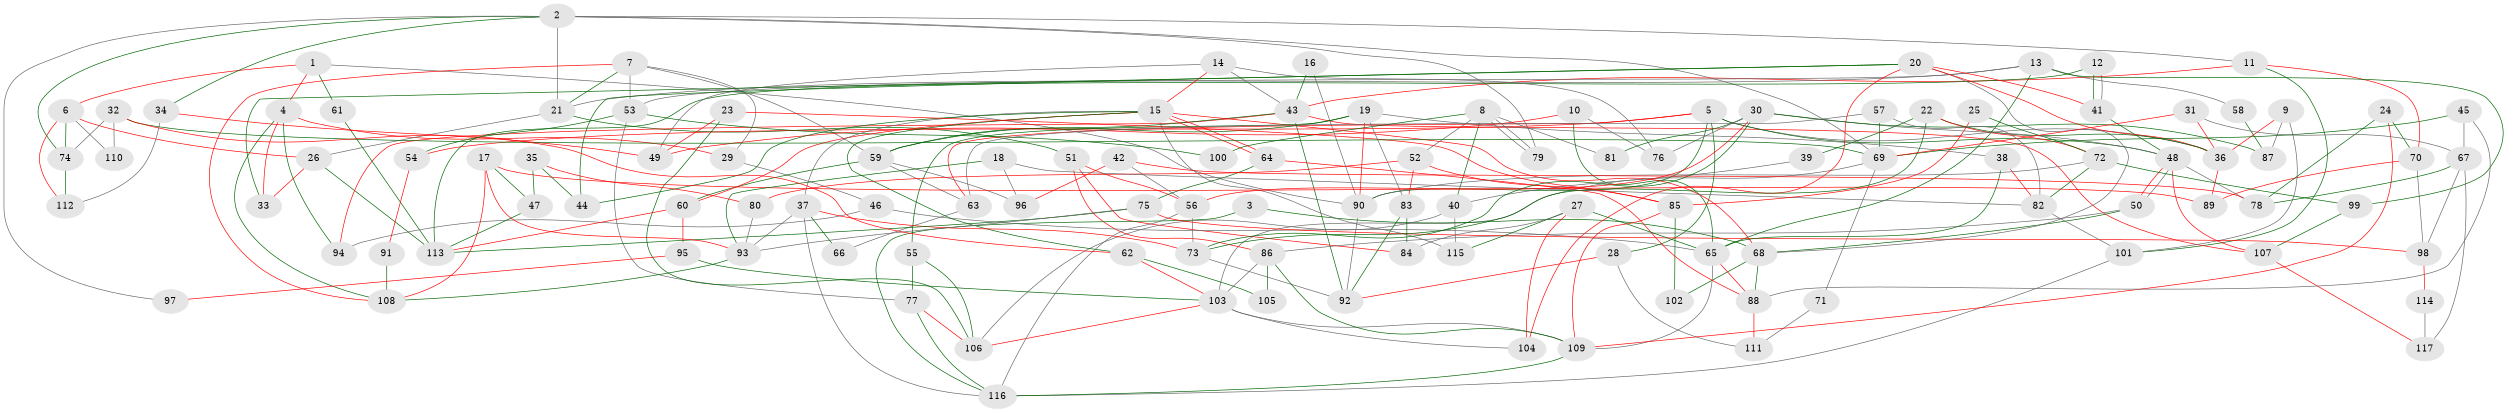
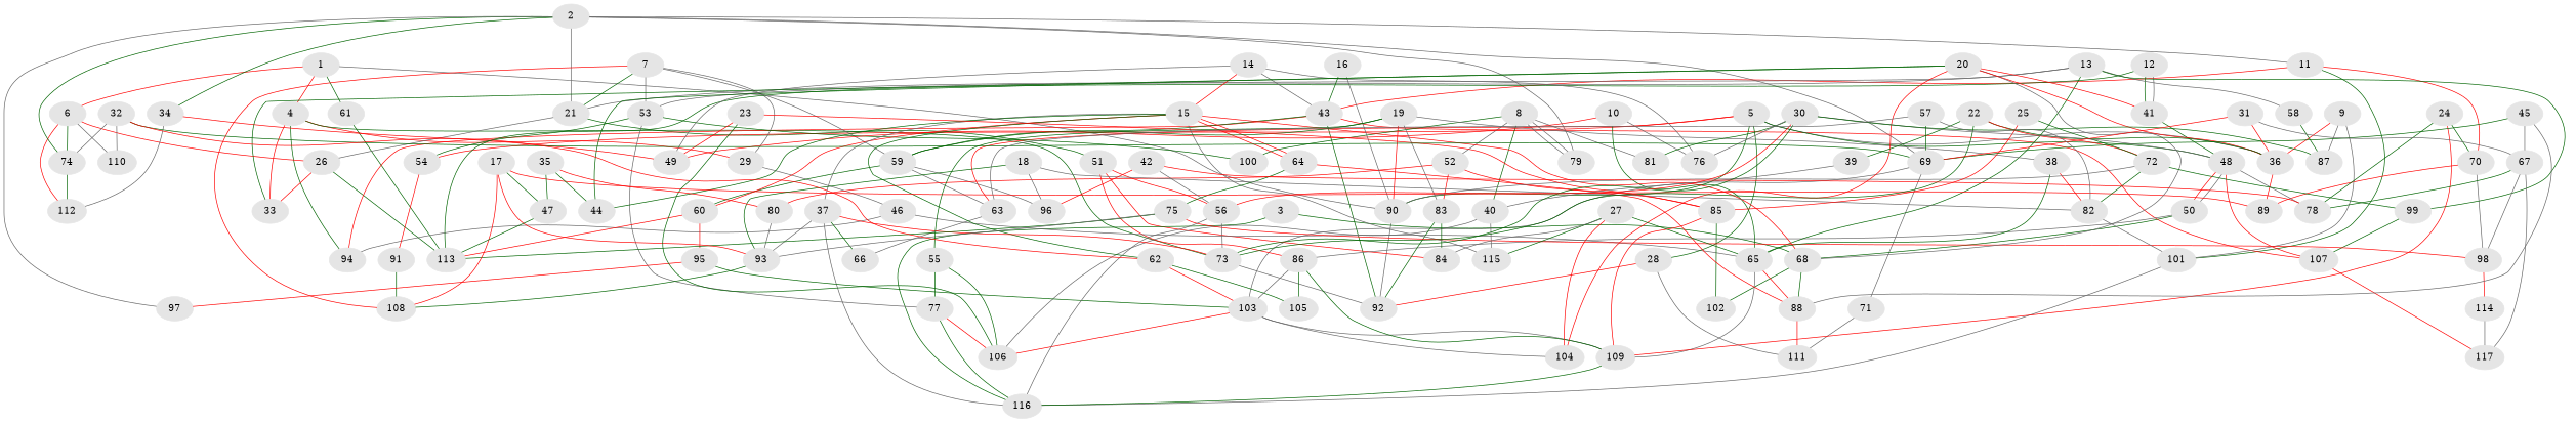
  graph {
    node [color=gray90 style=filled]
    edge [color=darkgreen]
    1
    4
    6
    61
    90
    29
    33
    73
    94
    74
    26
    110
    112
    113
    92
    2
    11
    21
    34
    69
    79
    97
    101
    43
    70
    51
    49
    103
    71
    3
    68
    116
    88
    102
    46
    5
    28
    36
    48
    54
    63
    111
    89
    78
    107
    50
    91
    66
    7
    53
    59
    108
    100
    77
    60
    96
    8
    40
    52
    81
    115
    106
    83
    85
    80
    9
    87
    10
    65
    76
    109
    98
    12
    41
    13
    58
    99
    14
    15
    37
    44
    62
    64
    93
    95
    105
    75
    16
    17
    47
    18
    82
    19
    38
    55
    84
    20
    104
    56
    86
    22
    39
    72
    23
    24
    25
    45
    67
    27
    30
    31
    117
    32
    35
    42
    57
    114
    1 -- 4 [color=red]
    1 -- 6 [color=red]
    1 -- 61
    1 -- 90 [color=gray40]
    4 -- 29 [color=red]
    4 -- 33 [color=red]
-   4 -- 108
+   4 -- 73
    4 -- 94
    6 -- 74
    6 -- 26 [color=red]
    6 -- 110 [color=gray40]
    6 -- 112 [color=red]
    61 -- 113
    90 -- 92 [color=gray40]
    29 -- 46 [color=gray40]
    73 -- 92 [color=gray40]
    74 -- 112
    26 -- 33 [color=red]
    26 -- 113
    2 -- 74
    2 -- 11 [color=gray40]
    2 -- 21 [color=gray40]
    2 -- 34
    2 -- 69 [color=gray40]
    2 -- 79 [color=gray40]
    2 -- 97 [color=gray40]
    11 -- 101
    11 -- 43 [color=red]
    11 -- 70 [color=red]
    21 -- 26 [color=gray40]
    21 -- 51
    34 -- 112 [color=gray40]
    34 -- 49 [color=red]
    69 -- 103 [color=gray40]
    69 -- 71 [color=gray40]
    101 -- 116 [color=gray40]
    43 -- 94 [color=red]
    43 -- 92
    43 -- 107 [color=red]
    43 -- 59
    70 -- 89 [color=red]
    70 -- 98 [color=gray40]
    51 -- 84 [color=red]
    51 -- 56 [color=red]
    51 -- 86 [color=red]
    103 -- 106 [color=red]
    103 -- 109 [color=gray40]
    103 -- 104 [color=gray40]
    71 -- 111 [color=gray40]
    3 -- 68
    3 -- 116
    68 -- 88
    68 -- 102
    88 -- 111 [color=red]
    46 -- 94 [color=gray40]
    46 -- 65 [color=gray40]
    5 -- 90
    5 -- 28
    5 -- 36 [color=gray40]
    5 -- 48
    5 -- 54 [color=red]
    5 -- 63 [color=red]
    28 -- 92 [color=red]
    28 -- 111 [color=gray40]
    36 -- 89 [color=red]
    48 -- 78 [color=gray40]
    48 -- 107 [color=red]
    48 -- 50 [color=red]
    48 -- 50 [color=gray40]
    54 -- 91 [color=red]
    63 -- 66 [color=gray40]
    107 -- 117 [color=red]
    50 -- 68
    50 -- 86 [color=gray40]
    91 -- 108
    7 -- 29 [color=gray40]
    7 -- 21
    7 -- 53 [color=gray40]
    7 -- 59 [color=gray40]
    7 -- 108 [color=red]
    53 -- 54
    53 -- 100
    53 -- 77 [color=gray40]
    59 -- 63 [color=gray40]
    59 -- 60
    59 -- 96 [color=gray40]
    77 -- 116
    77 -- 106 [color=red]
    60 -- 113 [color=red]
    60 -- 95 [color=red]
    8 -- 79 [color=gray40]
    8 -- 79 [color=gray40]
    8 -- 100
    8 -- 40
    8 -- 52 [color=gray40]
    8 -- 81 [color=gray40]
    40 -- 115 [color=gray40]
    40 -- 106 [color=gray40]
    52 -- 83 [color=red]
    52 -- 85 [color=red]
    52 -- 80 [color=red]
    83 -- 92
    83 -- 84
    85 -- 102
    85 -- 109 [color=red]
    80 -- 93 [color=gray40]
    9 -- 101 [color=gray40]
    9 -- 36 [color=red]
    9 -- 87 [color=gray40]
    10 -- 49 [color=red]
    10 -- 65
    10 -- 76 [color=gray40]
    65 -- 88 [color=red]
    65 -- 109 [color=gray40]
    109 -- 116
    98 -- 114 [color=red]
    12 -- 113
    12 -- 41
    12 -- 41 [color=gray40]
    41 -- 48
    13 -- 21 [color=gray40]
    13 -- 53 [color=gray40]
    13 -- 65
    13 -- 58 [color=gray40]
    13 -- 99
    58 -- 87
    99 -- 107
    14 -- 43 [color=gray40]
    14 -- 49 [color=gray40]
    14 -- 76 [color=gray40]
    14 -- 15 [color=red]
    15 -- 68 [color=red]
    15 -- 60 [color=red]
    15 -- 115 [color=gray40]
    15 -- 37 [color=gray40]
    15 -- 44
    15 -- 62
    15 -- 64 [color=red]
    15 -- 64 [color=red]
    37 -- 73 [color=red]
    37 -- 116 [color=gray40]
    37 -- 66
    37 -- 93 [color=gray40]
    62 -- 103 [color=red]
    62 -- 105
    64 -- 88 [color=red]
    64 -- 75
    93 -- 108
    95 -- 97 [color=red]
    95 -- 103
    75 -- 113
    75 -- 98 [color=red]
    75 -- 93 [color=gray40]
    16 -- 90 [color=gray40]
    16 -- 43
    17 -- 89 [color=red]
    17 -- 108 [color=red]
    17 -- 93 [color=red]
    17 -- 47
    47 -- 113
    18 -- 96 [color=gray40]
    18 -- 93
    18 -- 82 [color=gray40]
    82 -- 101 [color=gray40]
    19 -- 90 [color=red]
    19 -- 59
    19 -- 83 [color=gray40]
    19 -- 38 [color=gray40]
    19 -- 55
    38 -- 65
    38 -- 82 [color=red]
    55 -- 77
    55 -- 106
    20 -- 33
    20 -- 68 [color=gray40]
    20 -- 36 [color=red]
    20 -- 41 [color=red]
    20 -- 44
    20 -- 104 [color=red]
    56 -- 73 [color=gray40]
    56 -- 116 [color=gray40]
    86 -- 103 [color=gray40]
    86 -- 109
    86 -- 105
    22 -- 73
    22 -- 36
    22 -- 39
    22 -- 72 [color=red]
    39 -- 40 [color=gray40]
    72 -- 90 [color=gray40]
    72 -- 99
    72 -- 82
    23 -- 49 [color=red]
    23 -- 106
    23 -- 85 [color=red]
    24 -- 70
    24 -- 78
    24 -- 109 [color=red]
    25 -- 85 [color=red]
    25 -- 72
    45 -- 69
    45 -- 88 [color=gray40]
    45 -- 67 [color=gray40]
    67 -- 78
    67 -- 98 [color=gray40]
    67 -- 117 [color=gray40]
    27 -- 115
    27 -- 65
    27 -- 84 [color=gray40]
    27 -- 104 [color=red]
    30 -- 73
    30 -- 48 [color=gray40]
    30 -- 81
    30 -- 87
    30 -- 76 [color=gray40]
    30 -- 56 [color=red]
    31 -- 69 [color=red]
    31 -- 36 [color=red]
    31 -- 67 [color=gray40]
    32 -- 74 [color=gray40]
    32 -- 110 [color=gray40]
    32 -- 69
    32 -- 62 [color=red]
    35 -- 80 [color=red]
    35 -- 44
    35 -- 47
    42 -- 78 [color=red]
    42 -- 96 [color=red]
    42 -- 56 [color=gray40]
    57 -- 69
    57 -- 63 [color=gray40]
    57 -- 82 [color=gray40]
    114 -- 117 [color=gray40]
  }
